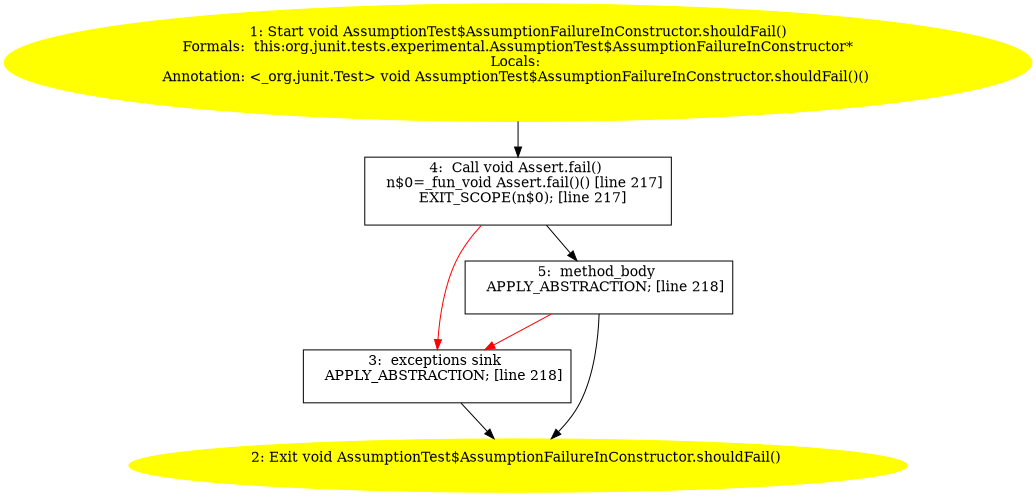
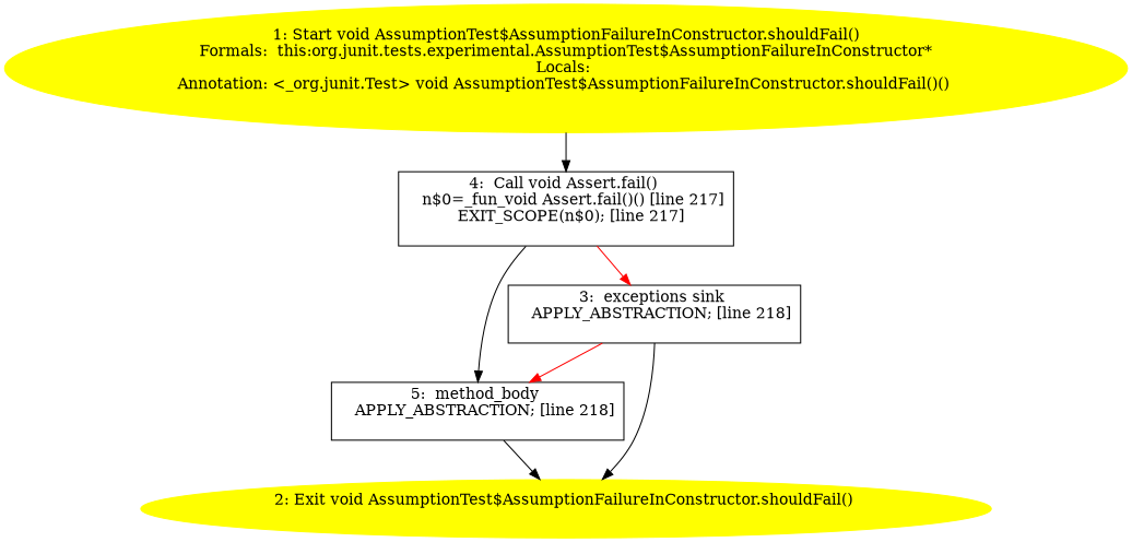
  digraph {
    node [shape=box]
    n1 [color=yellow label="1: Start void AssumptionTest$AssumptionFailureInConstructor.shouldFail()\nFormals:  this:org.junit.tests.experimental.AssumptionTest$AssumptionFailureInConstructor*\nLocals: \nAnnotation: <_org.junit.Test> void AssumptionTest$AssumptionFailureInConstructor.shouldFail()() \n  " style=filled shape=""]
    n2 [label="4:  Call void Assert.fail() \n   n$0=_fun_void Assert.fail()() [line 217]\n  EXIT_SCOPE(n$0); [line 217]\n "]
    n3 [label="3:  exceptions sink \n   APPLY_ABSTRACTION; [line 218]\n "]
    n4 [label="5:  method_body \n   APPLY_ABSTRACTION; [line 218]\n "]
    n5 [color=yellow label="2: Exit void AssumptionTest$AssumptionFailureInConstructor.shouldFail() \n  " style=filled shape=""]
    n1 -> n2
    n2 -> n3 [color=red]
    n2 -> n4
    n3 -> n5
-   n4 -> n3 [color=red]
+   n3 -> n4 [color=red]
    n4 -> n5
  }
